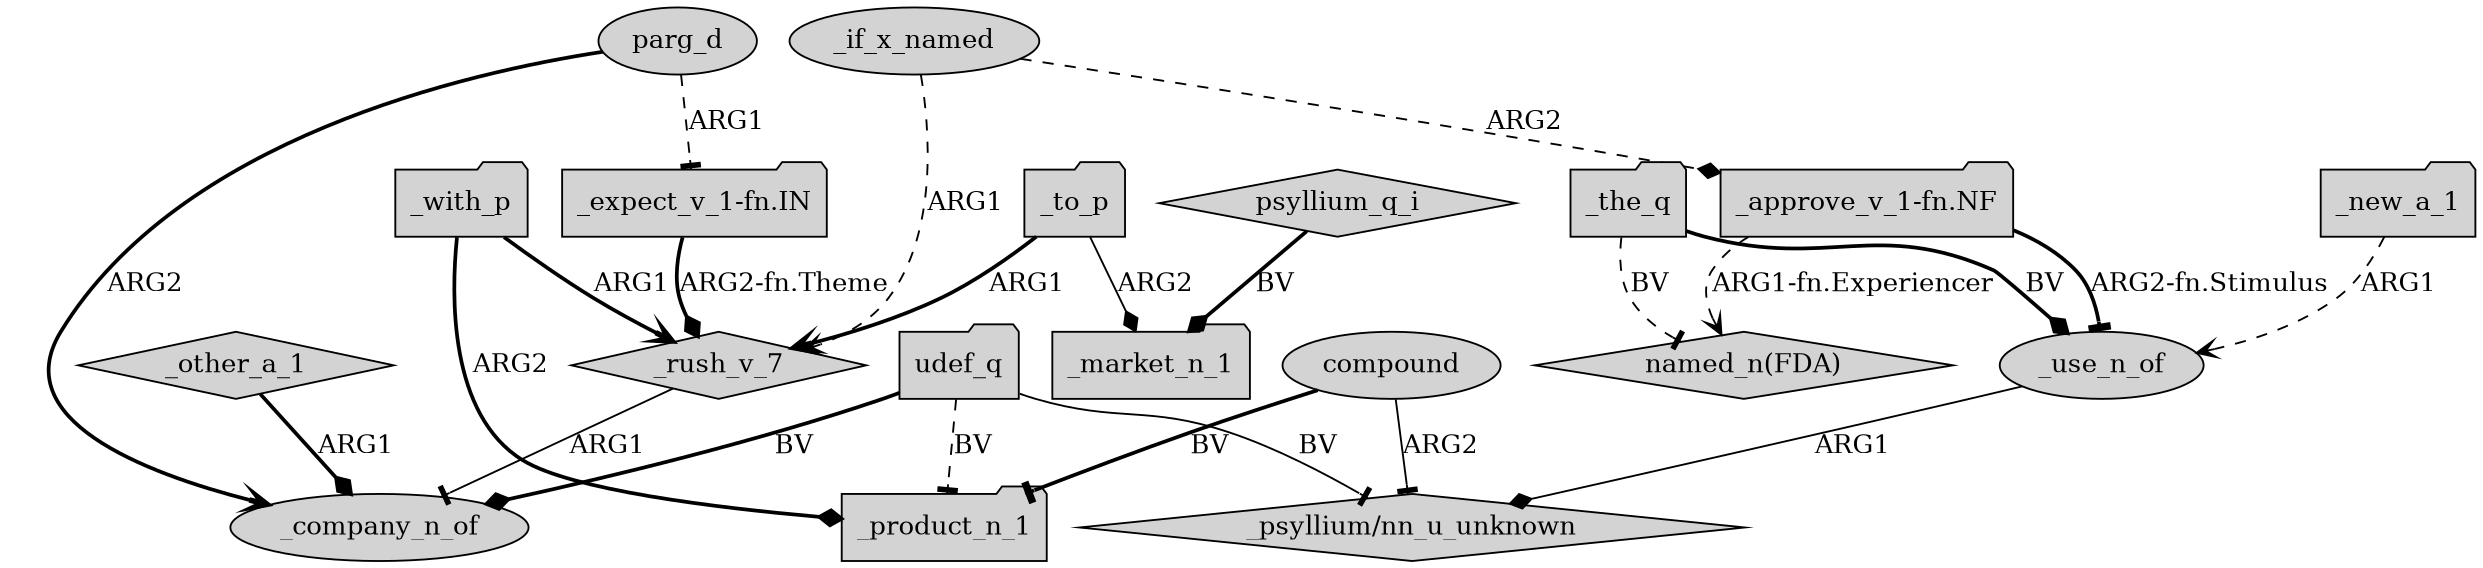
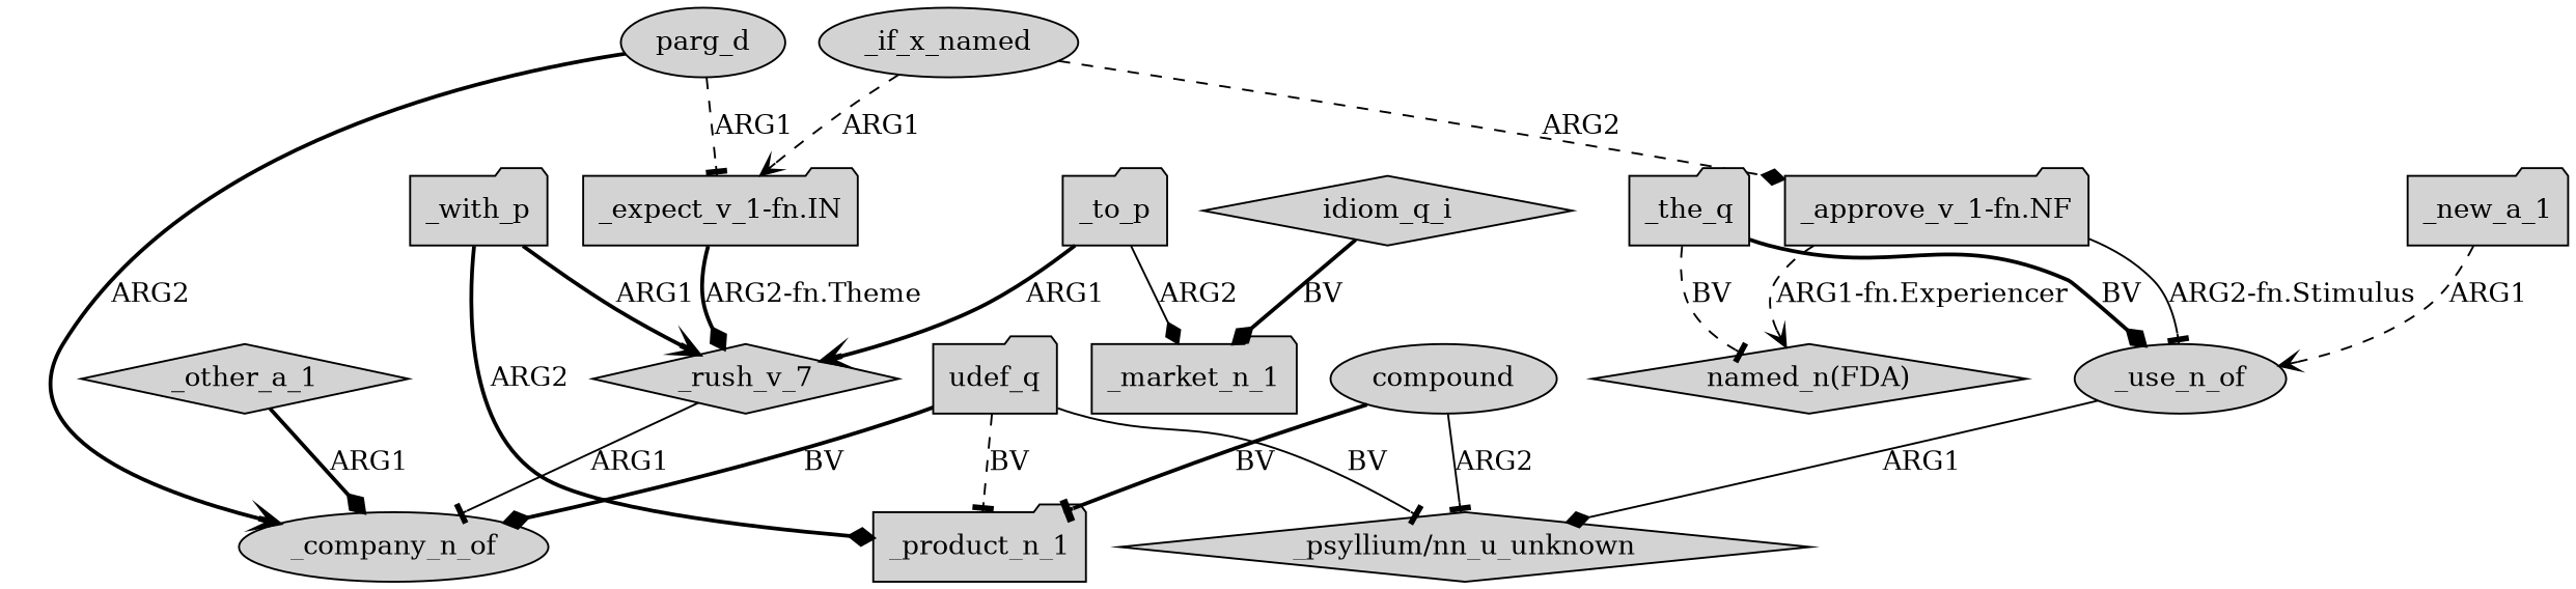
  digraph {
    node [shape=folder style=filled]
    edge [arrowhead=diamond style=bold]
    n1 [label=_if_x_named shape=ellipse]
    "_expect_v_1-fn.IN"
    "_approve_v_1-fn.NF"
    n4 [label=_rush_v_7 shape=diamond]
    _use_n_of [shape=ellipse]
    "named_n(FDA)" [shape=diamond]
    _company_n_of [shape=ellipse]
    _new_a_1
    "_psyllium/nn_u_unknown" [shape=diamond]
    compound [shape=ellipse]
    _product_n_1
    udef_q
-   idiom_q_i [shape=diamond label=psyllium_q_i]
+   idiom_q_i [shape=diamond]
    _market_n_1
    _the_q
    _to_p
    _with_p
    parg_d [shape=ellipse]
    _other_a_1 [shape=diamond]
-   n1 -> n4 [arrowhead=vee label=ARG1 style=dashed]
+   n1 -> "_expect_v_1-fn.IN" [arrowhead=vee label=ARG1 style=dashed]
    n1 -> "_approve_v_1-fn.NF" [label=ARG2 style=dashed]
    "_expect_v_1-fn.IN" -> n4 [label="ARG2-fn.Theme"]
-   "_approve_v_1-fn.NF" -> _use_n_of [arrowhead=tee label="ARG2-fn.Stimulus"]
+   "_approve_v_1-fn.NF" -> _use_n_of [arrowhead=tee label="ARG2-fn.Stimulus" style=solid]
    "_approve_v_1-fn.NF" -> "named_n(FDA)" [arrowhead=vee label="ARG1-fn.Experiencer" style=dashed]
    n4 -> _company_n_of [arrowhead=tee label=ARG1 style=solid]
    _use_n_of -> "_psyllium/nn_u_unknown" [label=ARG1 style=solid]
    _new_a_1 -> _use_n_of [arrowhead=vee label=ARG1 style=dashed]
    compound -> "_psyllium/nn_u_unknown" [arrowhead=tee label=ARG2 style=solid]
    compound -> _product_n_1 [arrowhead=tee label=BV]
    udef_q -> _company_n_of [label=BV]
    udef_q -> "_psyllium/nn_u_unknown" [arrowhead=tee label=BV style=solid]
    udef_q -> _product_n_1 [arrowhead=tee label=BV style=dashed]
    idiom_q_i -> _market_n_1 [label=BV]
    _the_q -> _use_n_of [label=BV]
    _the_q -> "named_n(FDA)" [arrowhead=tee label=BV style=dashed]
    _to_p -> n4 [arrowhead=vee label=ARG1]
    _to_p -> _market_n_1 [label=ARG2 style=solid]
    _with_p -> n4 [arrowhead=vee label=ARG1]
    _with_p -> _product_n_1 [label=ARG2]
    parg_d -> "_expect_v_1-fn.IN" [arrowhead=tee label=ARG1 style=dashed]
    parg_d -> _company_n_of [arrowhead=vee label=ARG2]
    _other_a_1 -> _company_n_of [label=ARG1]
  }
